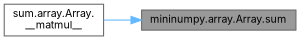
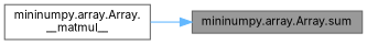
  digraph {
    rankdir=RL
    fontname=Inter
    node [fontname=Inter fontsize=10 shape=box style=filled]
    n1 [color=gray40 fillcolor=grey60 fontcolor=black height=0.2 label="mininumpy.array.Array.sum" width=0.4]
-   n2 [color=grey40 fillcolor=white height=0.2 label="sum.array.Array.\l__matmul__" width=0.4]
+   n2 [color=grey40 fillcolor=white height=0.2 label="mininumpy.array.Array.\l__matmul__" width=0.4]
    n1 -> n2 [color=steelblue1 dir=back fontname=Inter fontsize=10 labelfontname=Helvetica labelfontsize=10 style=solid]
  }
